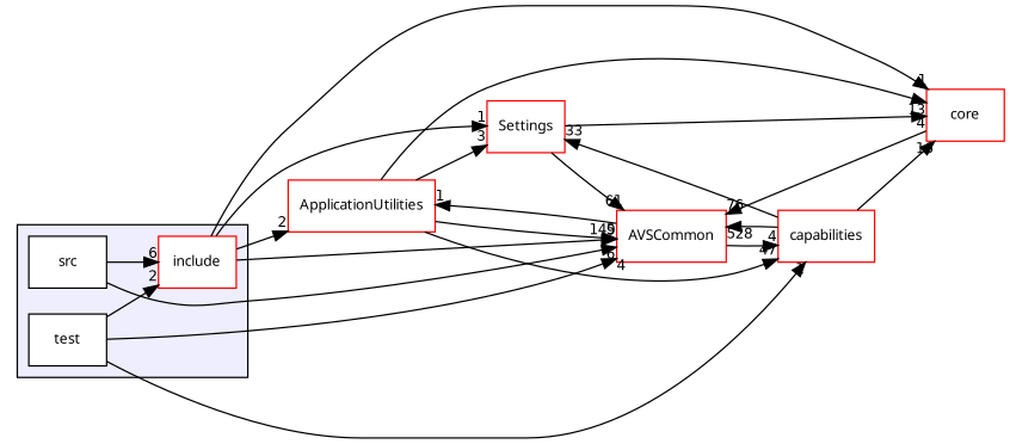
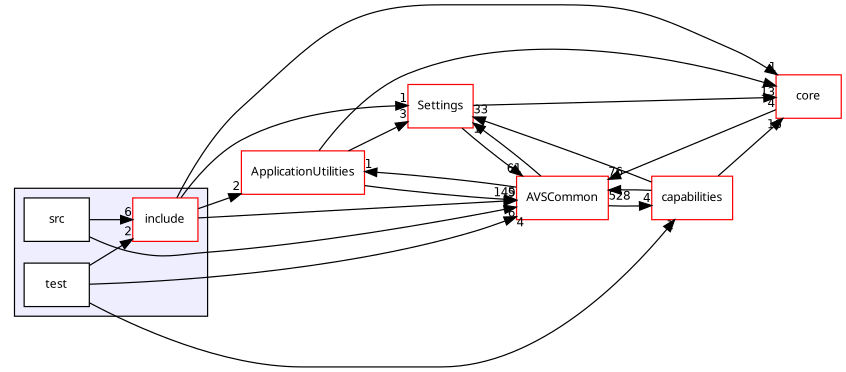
  digraph {
    compound=true
    fontname="Noto Sans"
    rankdir=LR
    node [color=red fillcolor=white fontname="Noto Sans" fontsize=10 shape=box style=filled]
    edge [fontname="Noto Sans" headlabel=1 labeldistance=1.5 labelfontname=Helvetica labelfontsize=10]
    n1 [label=include]
    n2 [color=black label=src]
    n3 [color=black label=test]
    n4 [label=ApplicationUtilities]
    n5 [label=Settings]
    n6 [label=AVSCommon]
    n7 [label=core]
    n8 [label=capabilities]
    subgraph cluster_1 {
      bgcolor="#eeeeff"
      pencolor=black
      n1
      n2
      n3
    }
    n1 -> n4 [headlabel=2]
    n1 -> n5
    n1 -> n6 [headlabel=9]
    n1 -> n7
    n2 -> n1 [headlabel=6]
    n2 -> n6 [headlabel=6]
    n3 -> n1 [headlabel=2]
    n3 -> n6 [headlabel=4]
    n3 -> n8
    n4 -> n5 [headlabel=3]
    n4 -> n6 [headlabel=145]
    n4 -> n7 [headlabel=13]
-   n4 -> n8 [headlabel=47]
    n5 -> n6 [headlabel=61]
    n5 -> n7 [headlabel=4]
    n6 -> n4
+   n6 -> n5
    n6 -> n8 [headlabel=4]
    n7 -> n6 [headlabel=76]
    n8 -> n5 [headlabel=33]
    n8 -> n6 [headlabel=528]
    n8 -> n7 [headlabel=16]
  }
